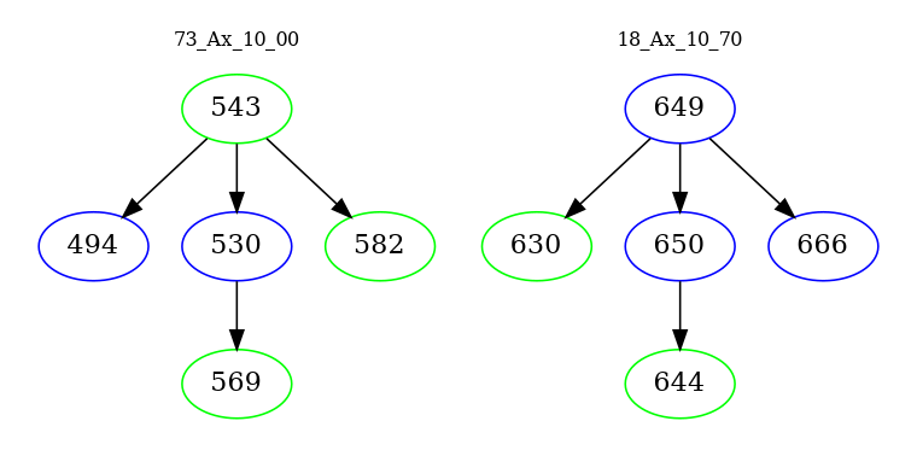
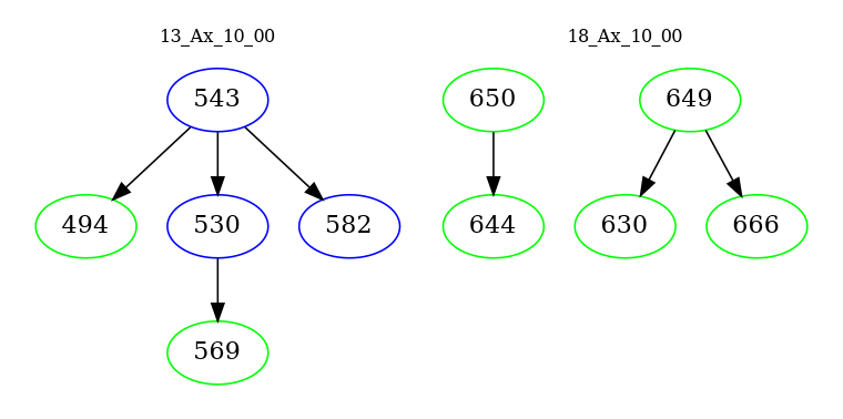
  digraph {
    node [color=blue]
    edge [color=black]
-   n1 [color=green label=543]
-   n2 [label=494]
+   n1 [label=543]
+   n2 [color=green label=494]
    n3 [label=530]
-   n4 [color=green label=582]
+   n4 [label=582]
    n5 [color=green label=569]
-   n6 [label=649]
+   n6 [color=green label=649]
    n7 [color=green label=630]
-   n8 [label=650]
-   n9 [label=666]
+   n8 [color=green label=650]
+   n9 [color=green label=666]
    n10 [color=green label=644]
    subgraph cluster_1 {
      color=white
      fontsize=10
-     label="73_Ax_10_00"
+     label="13_Ax_10_00"
      n1
      n2
      n3
      n4
      n5
    }
    subgraph cluster_2 {
      color=white
      fontsize=10
-     label="18_Ax_10_70"
+     label="18_Ax_10_00"
      n6
      n7
      n8
      n9
      n10
    }
    n1 -> n2
    n1 -> n3
    n1 -> n4
    n3 -> n5
    n6 -> n7
-   n6 -> n8
    n6 -> n9
    n8 -> n10
  }
